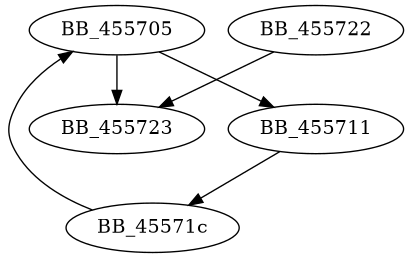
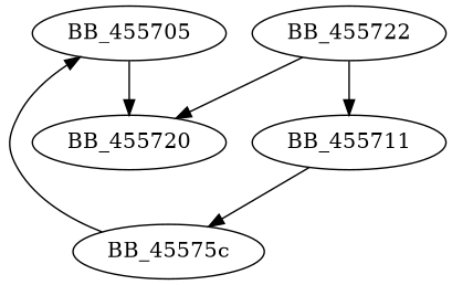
  digraph {
    BB_455705
    BB_455711
-   BB_455723
-   BB_45571c
+   BB_455723 [label=BB_455720]
+   BB_45571c [label=BB_45575c]
    BB_455722
-   BB_455705 -> BB_455711
+   BB_455722 -> BB_455711
    BB_455705 -> BB_455723
    BB_455711 -> BB_45571c
    BB_45571c -> BB_455705
    BB_455722 -> BB_455723
  }
